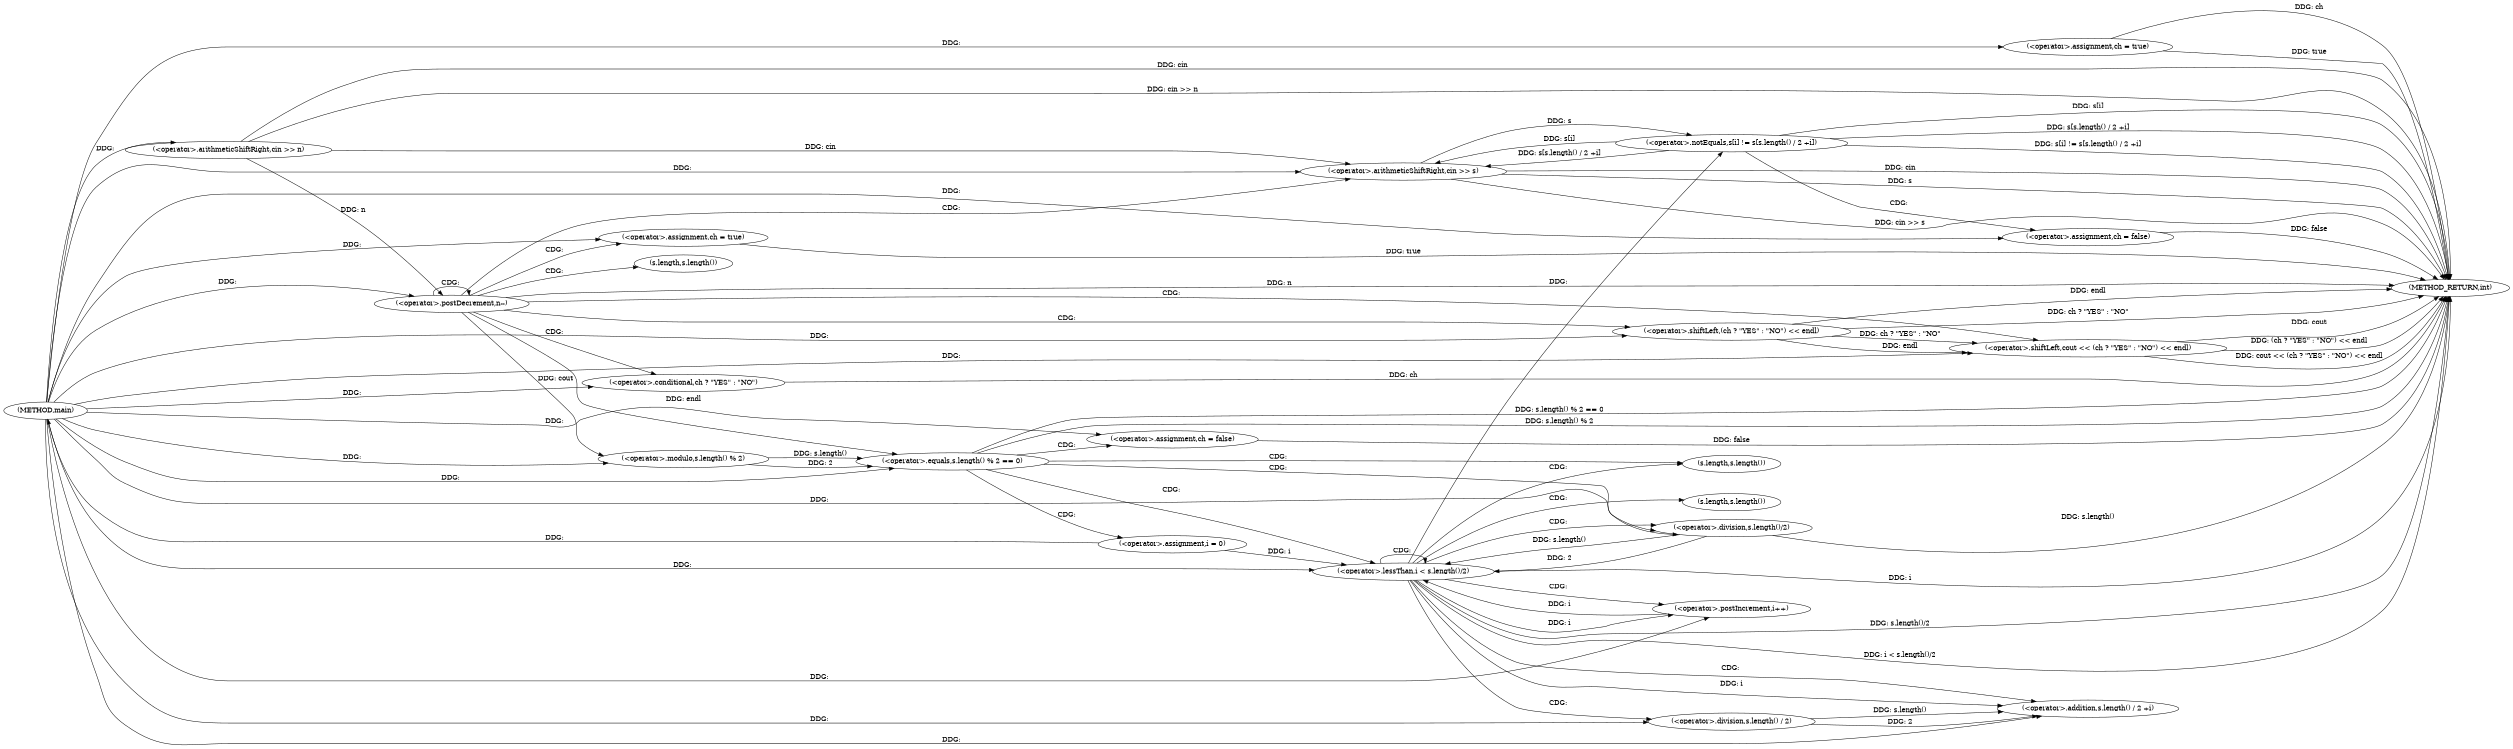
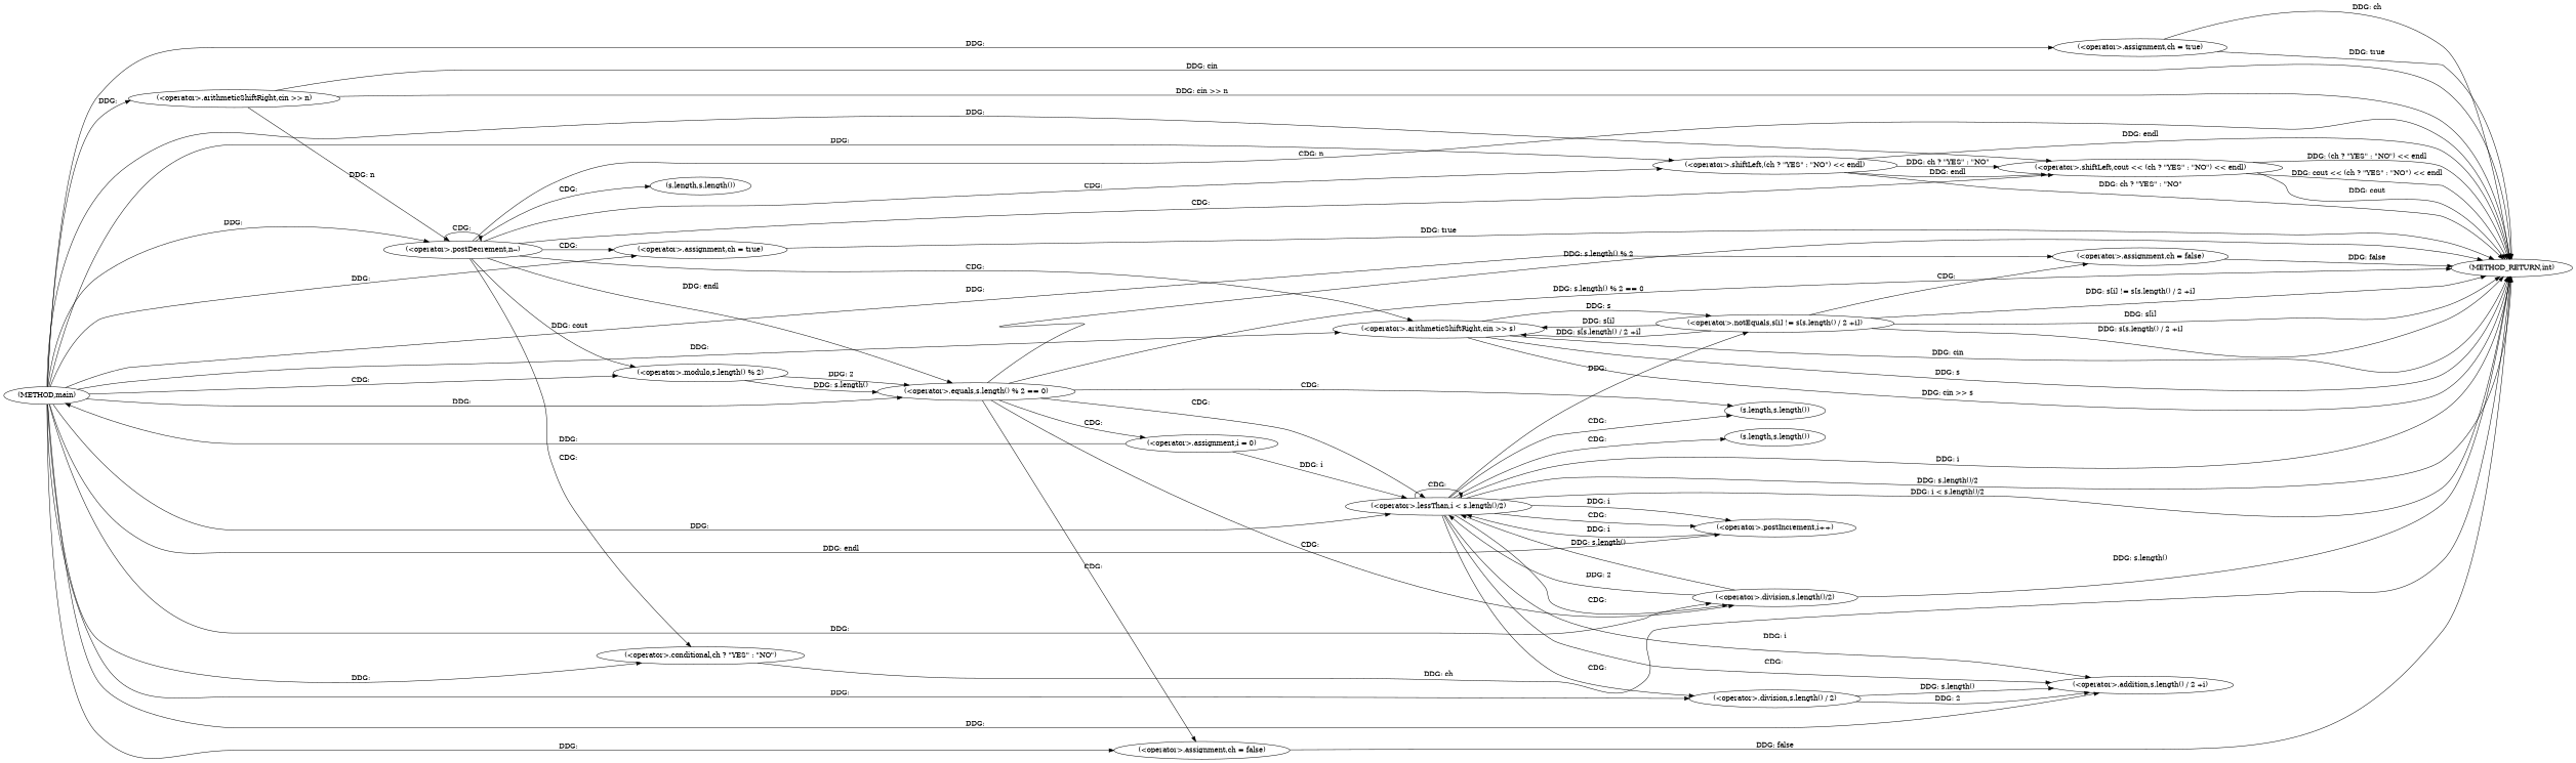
  digraph {
    rankdir=LR
    n1 [label="(METHOD,main)"]
    n2 [label="(<operator>.assignment,ch = true)"]
    n3 [label="(<operator>.arithmeticShiftRight,cin >> n)"]
    n4 [label="(<operator>.postDecrement,n--)"]
    n5 [label="(<operator>.arithmeticShiftRight,cin >> s)"]
    n6 [label="(<operator>.assignment,ch = true)"]
    n7 [label="(<operator>.shiftLeft,cout << (ch ? \"YES\" : \"NO\") << endl)"]
    n8 [label="(<operator>.equals,s.length() % 2 == 0)"]
    n9 [label="(<operator>.shiftLeft,(ch ? \"YES\" : \"NO\") << endl)"]
    n10 [label="(<operator>.modulo,s.length() % 2)"]
    n11 [label="(<operator>.lessThan,i < s.length()/2)"]
    n12 [label="(<operator>.postIncrement,i++)"]
    n13 [label="(<operator>.assignment,ch = false)"]
    n14 [label="(<operator>.conditional,ch ? \"YES\" : \"NO\")"]
    n15 [label="(<operator>.division,s.length()/2)"]
    n16 [label="(<operator>.assignment,ch = false)"]
    n17 [label="(<operator>.addition,s.length() / 2 +i)"]
    n18 [label="(<operator>.division,s.length() / 2)"]
    n19 [label="(METHOD_RETURN,int)"]
    n20 [label="(s.length,s.length())"]
    n21 [label="(<operator>.notEquals,s[i] != s[s.length() / 2 +i])"]
    n22 [label="(<operator>.assignment,i = 0)"]
    n23 [label="(s.length,s.length())"]
    n24 [label="(s.length,s.length())"]
    n1 -> n2 [label="DDG: "]
    n1 -> n3 [label="DDG: "]
    n1 -> n4 [label="DDG: "]
    n1 -> n5 [label="DDG: "]
    n1 -> n6 [label="DDG: "]
    n1 -> n7 [label="DDG: "]
    n1 -> n8 [label="DDG: "]
    n1 -> n9 [label="DDG: "]
-   n1 -> n10 [label="DDG: "]
+   n1 -> n10 [label="CDG: "]
    n1 -> n11 [label="DDG: "]
-   n1 -> n12 [label="DDG: "]
+   n1 -> n12 [label="DDG: endl"]
    n1 -> n13 [label="DDG: "]
    n1 -> n14 [label="DDG: "]
    n1 -> n15 [label="DDG: "]
    n1 -> n16 [label="DDG: "]
    n1 -> n17 [label="DDG: "]
    n1 -> n18 [label="DDG: "]
    n2 -> n19 [label="DDG: ch"]
    n2 -> n19 [label="DDG: true"]
    n3 -> n4 [label="DDG: n"]
-   n3 -> n5 [label="DDG: cin"]
    n3 -> n19 [label="DDG: cin"]
    n3 -> n19 [label="DDG: cin >> n"]
    n4 -> n4 [label="CDG: "]
    n4 -> n5 [label="CDG: "]
    n4 -> n6 [label="CDG: "]
    n4 -> n7 [label="CDG: "]
    n4 -> n8 [label="DDG: endl"]
    n4 -> n9 [label="CDG: "]
    n4 -> n10 [label="DDG: cout"]
    n4 -> n14 [label="CDG: "]
-   n4 -> n19 [label="DDG: n"]
+   n4 -> n19 [label="CDG: n"]
    n4 -> n20 [label="CDG: "]
    n5 -> n19 [label="DDG: cin"]
    n5 -> n19 [label="DDG: s"]
    n5 -> n19 [label="DDG: cin >> s"]
    n5 -> n21 [label="DDG: s"]
    n6 -> n19 [label="DDG: true"]
    n7 -> n19 [label="DDG: (ch ? \"YES\" : \"NO\") << endl"]
    n7 -> n19 [label="DDG: cout << (ch ? \"YES\" : \"NO\") << endl"]
    n7 -> n19 [label="DDG: cout"]
    n8 -> n11 [label="CDG: "]
    n8 -> n13 [label="CDG: "]
    n8 -> n15 [label="CDG: "]
    n8 -> n19 [label="DDG: s.length() % 2"]
    n8 -> n19 [label="DDG: s.length() % 2 == 0"]
    n8 -> n22 [label="CDG: "]
    n8 -> n23 [label="CDG: "]
    n9 -> n7 [label="DDG: ch ? \"YES\" : \"NO\""]
    n9 -> n7 [label="DDG: endl"]
    n9 -> n19 [label="DDG: ch ? \"YES\" : \"NO\""]
    n9 -> n19 [label="DDG: endl"]
    n10 -> n8 [label="DDG: s.length()"]
    n10 -> n8 [label="DDG: 2"]
    n11 -> n11 [label="CDG: "]
    n11 -> n12 [label="DDG: i"]
    n11 -> n12 [label="CDG: "]
    n11 -> n15 [label="CDG: "]
    n11 -> n17 [label="DDG: i"]
    n11 -> n17 [label="CDG: "]
    n11 -> n18 [label="CDG: "]
    n11 -> n19 [label="DDG: i"]
    n11 -> n19 [label="DDG: s.length()/2"]
    n11 -> n19 [label="DDG: i < s.length()/2"]
    n11 -> n21 [label="DDG: "]
    n11 -> n23 [label="CDG: "]
    n11 -> n24 [label="CDG: "]
    n12 -> n11 [label="DDG: i"]
    n13 -> n19 [label="DDG: false"]
    n14 -> n19 [label="DDG: ch"]
    n15 -> n11 [label="DDG: s.length()"]
    n15 -> n11 [label="DDG: 2"]
    n15 -> n19 [label="DDG: s.length()"]
    n16 -> n19 [label="DDG: false"]
    n18 -> n17 [label="DDG: s.length()"]
    n18 -> n17 [label="DDG: 2"]
    n21 -> n5 [label="DDG: s[i]"]
    n21 -> n5 [label="DDG: s[s.length() / 2 +i]"]
    n21 -> n16 [label="CDG: "]
    n21 -> n19 [label="DDG: s[i]"]
    n21 -> n19 [label="DDG: s[s.length() / 2 +i]"]
    n21 -> n19 [label="DDG: s[i] != s[s.length() / 2 +i]"]
    n22 -> n1 [label="DDG: "]
    n22 -> n11 [label="DDG: i"]
  }
